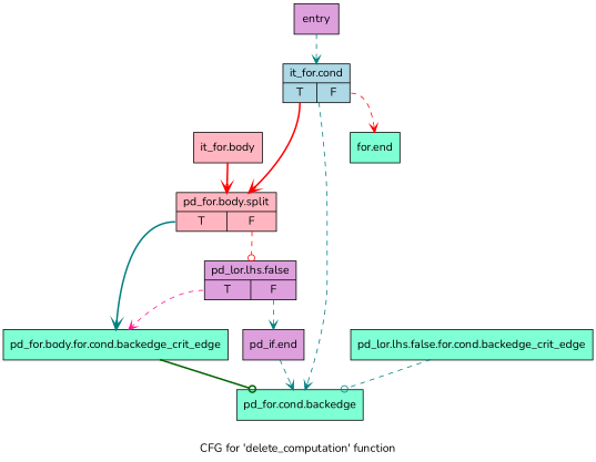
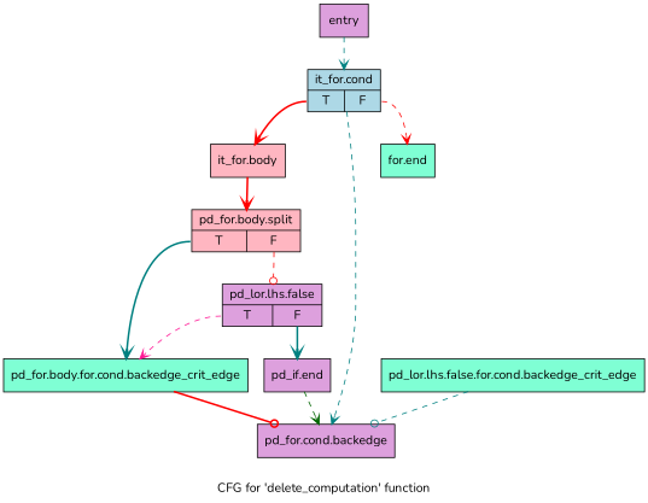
  digraph {
    fontname=Nunito
    label="CFG for 'delete_computation' function"
    node [fillcolor=plum fontname=Nunito shape=record style=filled]
    edge [arrowhead=vee color=teal fontname=Nunito style=dashed]
    n1 [label="{entry}"]
    n2 [fillcolor=lightblue label="{it_for.cond|{<s0>T|<s1>F}}"]
    n3 [fillcolor=lightpink label="{it_for.body}"]
    n4 [fillcolor=aquamarine label="{for.end}"]
-   n5 [fillcolor=aquamarine label="{pd_for.cond.backedge}"]
+   n5 [label="{pd_for.cond.backedge}"]
    n6 [fillcolor=lightpink label="{pd_for.body.split|{<s0>T|<s1>F}}"]
    n7 [fillcolor=aquamarine label="{pd_for.body.for.cond.backedge_crit_edge}"]
    n8 [label="{pd_lor.lhs.false|{<s0>T|<s1>F}}"]
    n9 [label="{pd_if.end}"]
    n10 [fillcolor=aquamarine label="{pd_lor.lhs.false.for.cond.backedge_crit_edge}"]
    n1 -> n2
-   n2 -> n6 [color=red style=bold tailport=s0]
+   n2 -> n3 [color=red style=bold tailport=s0]
    n2 -> n4 [color=red tailport=s1]
    n2 -> n5
    n3 -> n6 [color=red style=bold]
    n6 -> n7 [style=bold tailport=s0]
    n6 -> n8 [arrowhead=odot color=red tailport=s1]
-   n7 -> n5 [arrowhead=odot color=darkgreen style=bold]
+   n7 -> n5 [arrowhead=odot color=red style=bold]
    n8 -> n7 [color=deeppink tailport=s0]
-   n8 -> n9 [tailport=s1]
-   n9 -> n5
+   n8 -> n9 [style=bold tailport=s1]
+   n9 -> n5 [color=darkgreen]
    n10 -> n5 [arrowhead=odot]
  }
